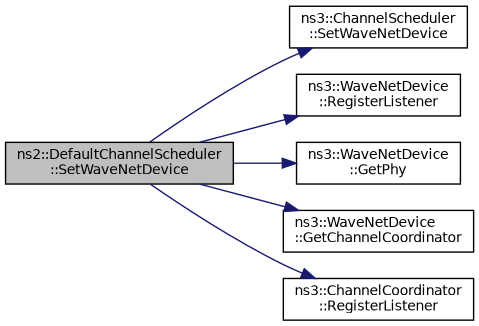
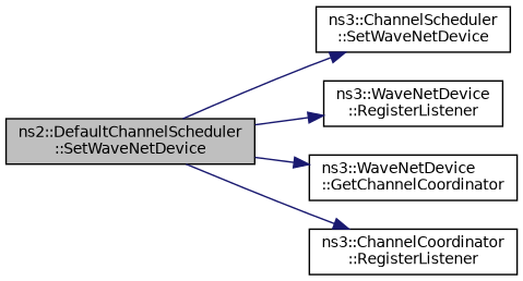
  digraph {
    rankdir=LR
    node [color=black fillcolor=white fontname=Helvetica fontsize=10 shape=record style=filled]
    edge [color=midnightblue fontname=Helvetica fontsize=10 labelfontname=Helvetica labelfontsize=10 style=solid]
    n1 [fillcolor=grey75 fontcolor=black height=0.2 label="ns2::DefaultChannelScheduler\l::SetWaveNetDevice" width=0.4]
    n2 [height=0.2 label="ns3::ChannelScheduler\l::SetWaveNetDevice" width=0.4]
    n3 [height=0.2 label="ns3::WaveNetDevice\l::RegisterListener" width=0.4]
-   n4 [height=0.2 label="ns3::WaveNetDevice\l::GetPhy" width=0.4]
    n5 [height=0.2 label="ns3::WaveNetDevice\l::GetChannelCoordinator" width=0.4]
    n6 [height=0.2 label="ns3::ChannelCoordinator\l::RegisterListener" width=0.4]
    n1 -> n2
    n1 -> n3
-   n1 -> n4
    n1 -> n5
    n1 -> n6
  }
